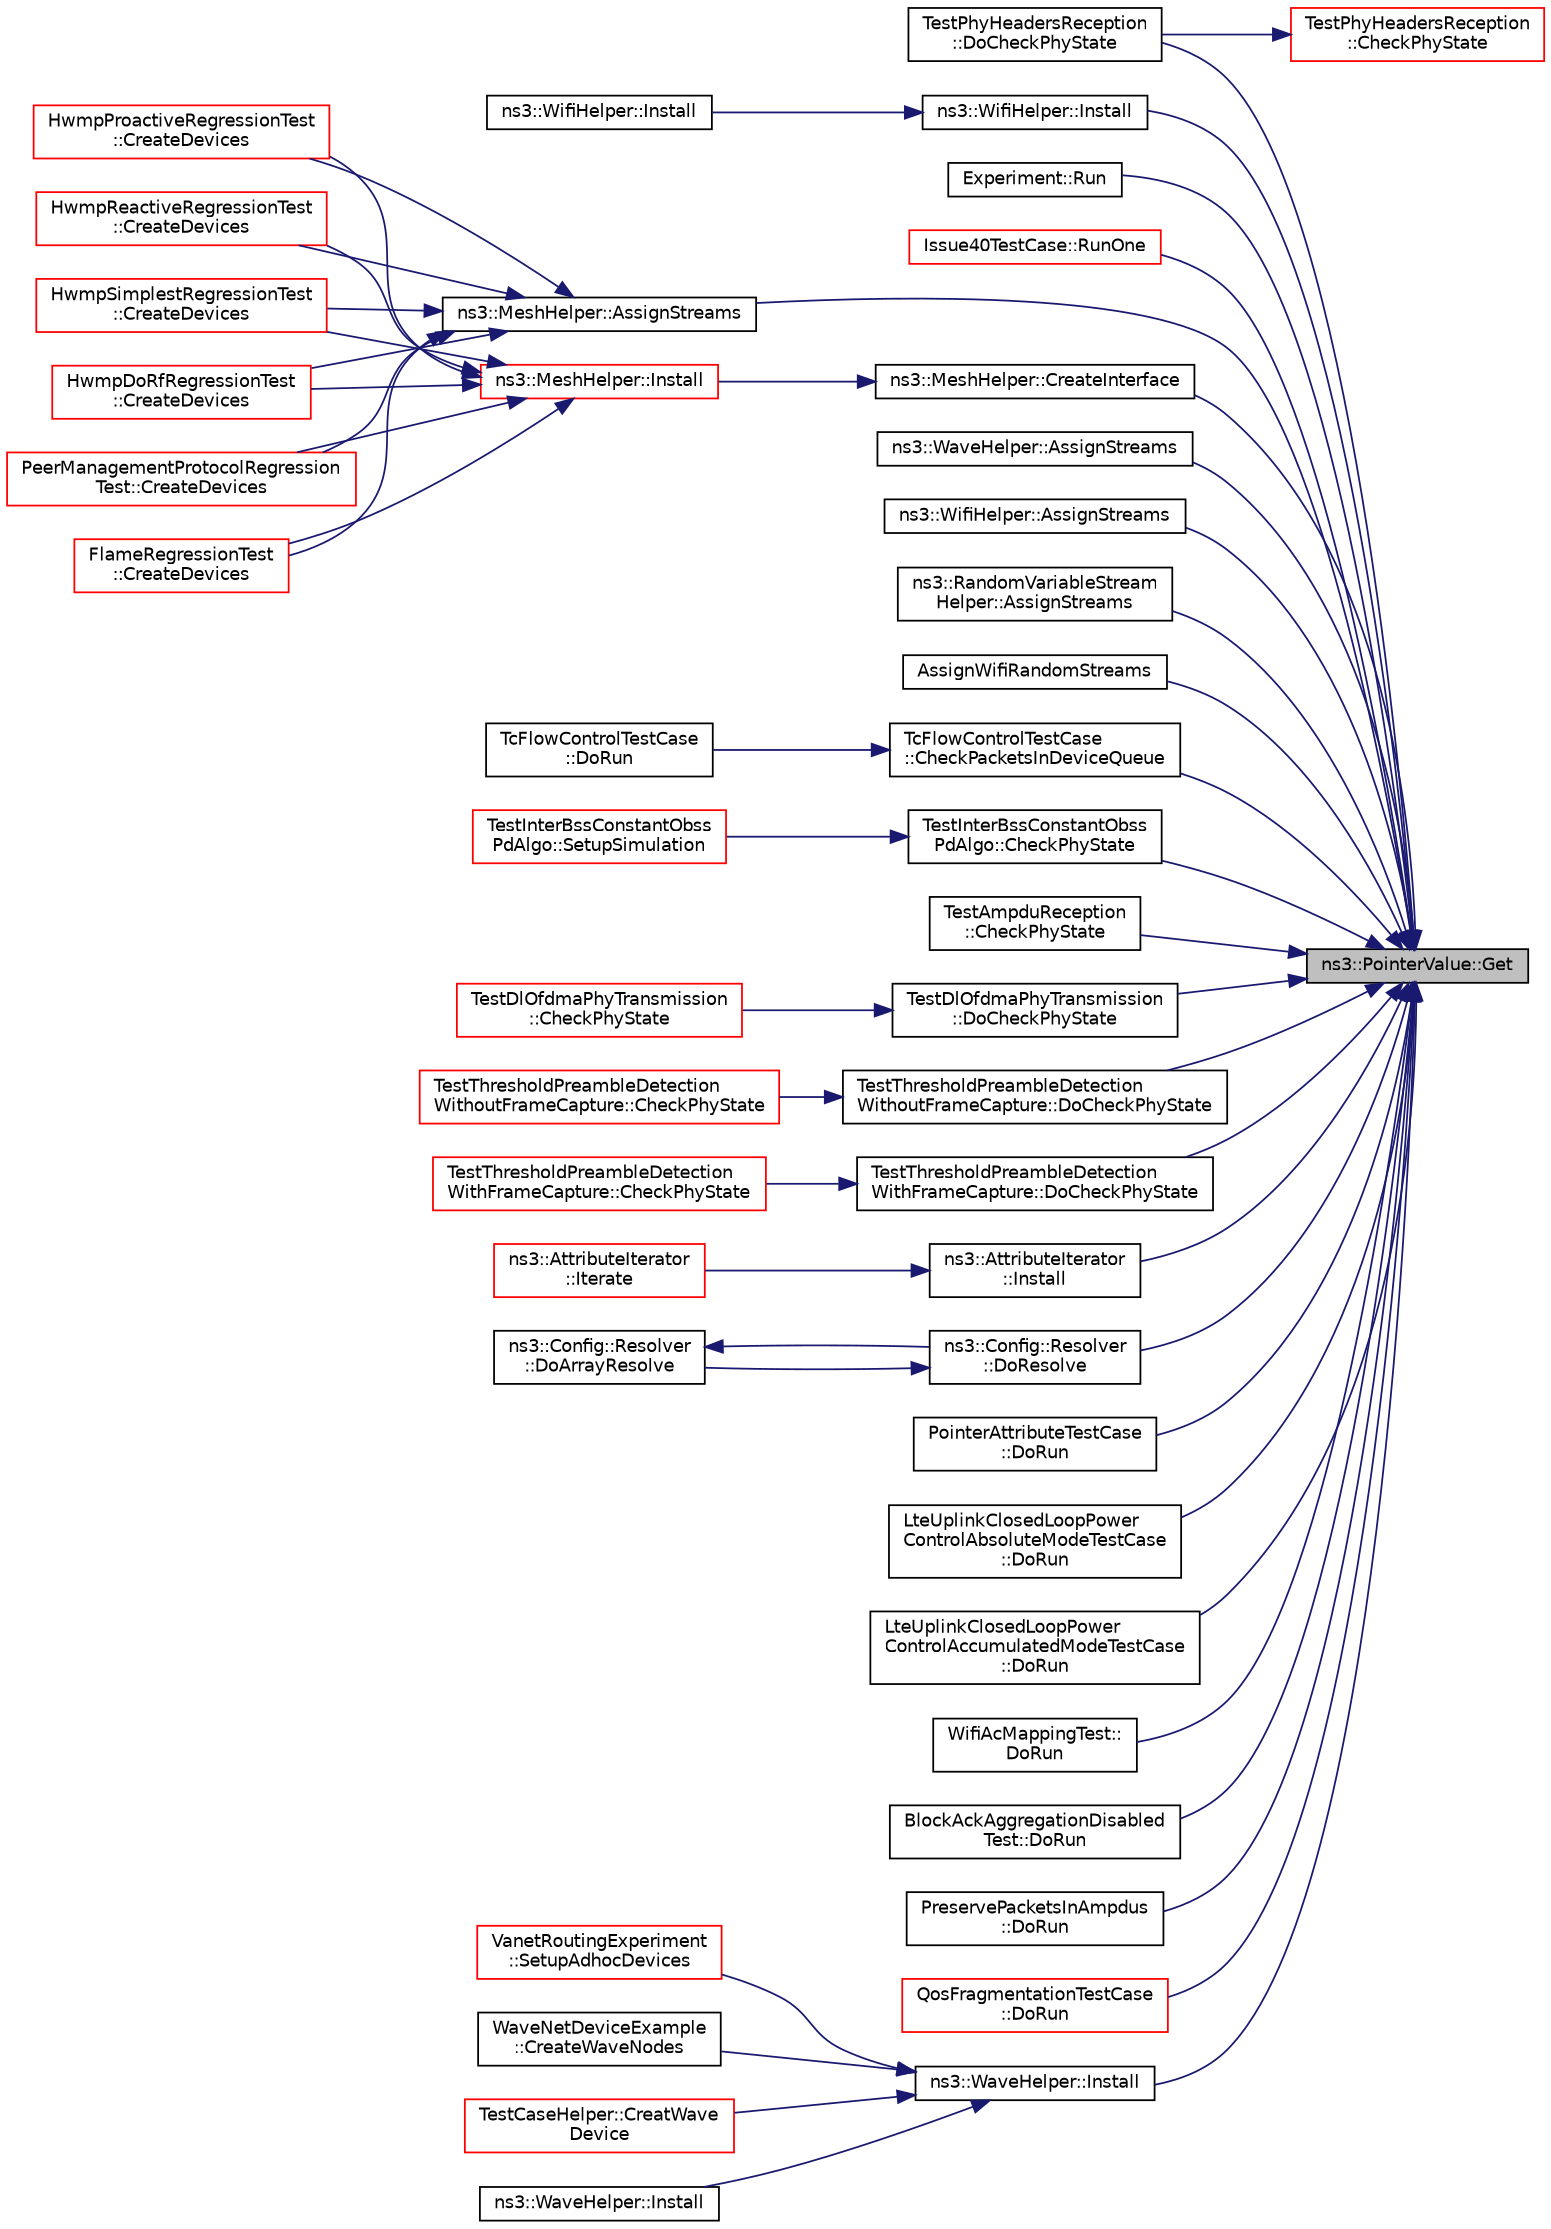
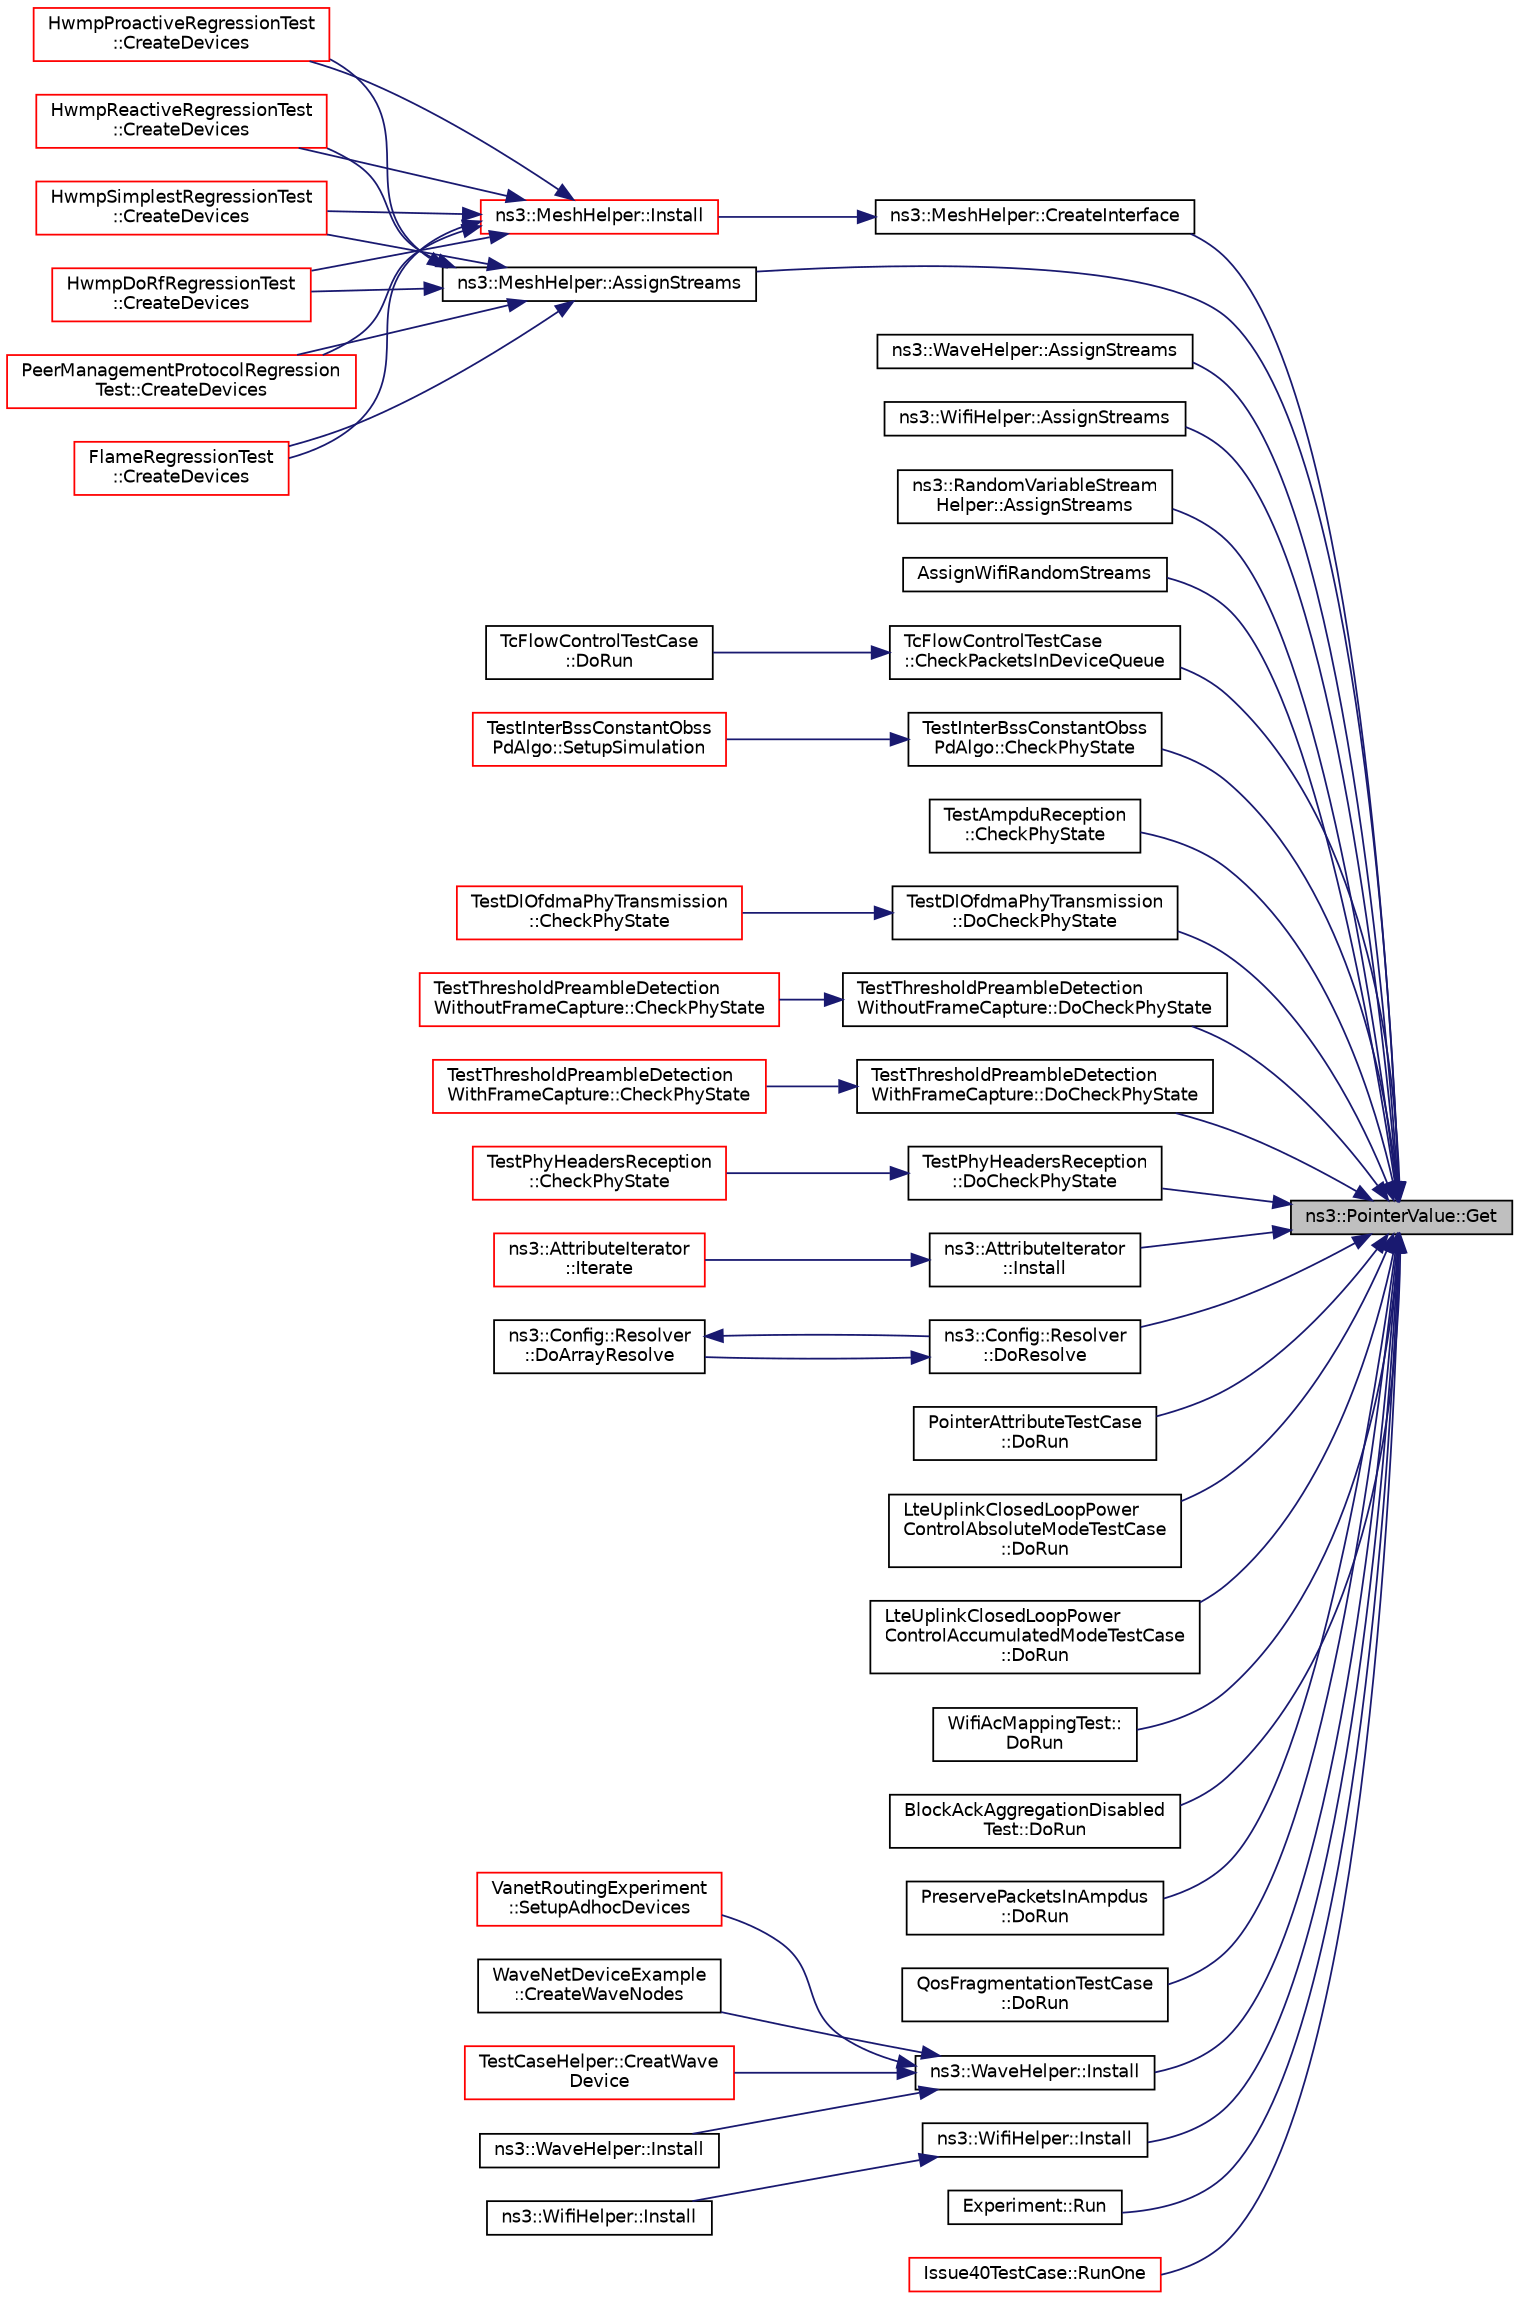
  digraph {
    rankdir=RL
    node [color=black fillcolor=white fontname=Helvetica fontsize=10 shape=record style=filled]
    edge [color=midnightblue dir=back fontname=Helvetica fontsize=10 labelfontname=Helvetica labelfontsize=10 style=solid]
    n1 [fillcolor=grey75 fontcolor=black height=0.2 label="ns3::PointerValue::Get" width=0.4]
    n2 [height=0.2 label="ns3::MeshHelper::AssignStreams" width=0.4]
    n3 [height=0.2 label="ns3::WaveHelper::AssignStreams" width=0.4]
    n4 [height=0.2 label="ns3::WifiHelper::AssignStreams" width=0.4]
    n5 [height=0.2 label="ns3::RandomVariableStream\lHelper::AssignStreams" width=0.4]
    n6 [height=0.2 label=AssignWifiRandomStreams width=0.4]
    n7 [height=0.2 label="TcFlowControlTestCase\l::CheckPacketsInDeviceQueue" width=0.4]
    n8 [height=0.2 label="TestInterBssConstantObss\lPdAlgo::CheckPhyState" width=0.4]
    n9 [height=0.2 label="TestAmpduReception\l::CheckPhyState" width=0.4]
    n10 [height=0.2 label="ns3::MeshHelper::CreateInterface" width=0.4]
    n11 [height=0.2 label="TestDlOfdmaPhyTransmission\l::DoCheckPhyState" width=0.4]
    n12 [height=0.2 label="TestThresholdPreambleDetection\lWithoutFrameCapture::DoCheckPhyState" width=0.4]
    n13 [height=0.2 label="TestThresholdPreambleDetection\lWithFrameCapture::DoCheckPhyState" width=0.4]
    n14 [height=0.2 label="TestPhyHeadersReception\l::DoCheckPhyState" width=0.4]
    n15 [height=0.2 label="ns3::AttributeIterator\l::Install" width=0.4]
    n16 [height=0.2 label="ns3::Config::Resolver\l::DoResolve" width=0.4]
    n17 [height=0.2 label="PointerAttributeTestCase\l::DoRun" width=0.4]
    n18 [height=0.2 label="LteUplinkClosedLoopPower\lControlAbsoluteModeTestCase\l::DoRun" width=0.4]
    n19 [height=0.2 label="LteUplinkClosedLoopPower\lControlAccumulatedModeTestCase\l::DoRun" width=0.4]
    n20 [height=0.2 label="WifiAcMappingTest::\lDoRun" width=0.4]
    n21 [height=0.2 label="BlockAckAggregationDisabled\lTest::DoRun" width=0.4]
    n22 [height=0.2 label="PreservePacketsInAmpdus\l::DoRun" width=0.4]
-   n23 [color=red height=0.2 label="QosFragmentationTestCase\l::DoRun" width=0.4]
+   n23 [height=0.2 label="QosFragmentationTestCase\l::DoRun" width=0.4]
    n24 [height=0.2 label="ns3::WaveHelper::Install" width=0.4]
    n25 [height=0.2 label="ns3::WifiHelper::Install" width=0.4]
    n26 [height=0.2 label="Experiment::Run" width=0.4]
    n27 [color=red height=0.2 label="Issue40TestCase::RunOne" width=0.4]
    n28 [color=red height=0.2 label="HwmpProactiveRegressionTest\l::CreateDevices" width=0.4]
    n29 [color=red height=0.2 label="HwmpReactiveRegressionTest\l::CreateDevices" width=0.4]
    n30 [color=red height=0.2 label="HwmpSimplestRegressionTest\l::CreateDevices" width=0.4]
    n31 [color=red height=0.2 label="HwmpDoRfRegressionTest\l::CreateDevices" width=0.4]
    n32 [color=red height=0.2 label="PeerManagementProtocolRegression\lTest::CreateDevices" width=0.4]
    n33 [color=red height=0.2 label="FlameRegressionTest\l::CreateDevices" width=0.4]
    n34 [height=0.2 label="TcFlowControlTestCase\l::DoRun" width=0.4]
    n35 [color=red height=0.2 label="TestInterBssConstantObss\lPdAlgo::SetupSimulation" width=0.4]
    n36 [color=red height=0.2 label="ns3::MeshHelper::Install" width=0.4]
    n37 [color=red height=0.2 label="TestDlOfdmaPhyTransmission\l::CheckPhyState" width=0.4]
    n38 [color=red height=0.2 label="TestThresholdPreambleDetection\lWithoutFrameCapture::CheckPhyState" width=0.4]
    n39 [color=red height=0.2 label="TestThresholdPreambleDetection\lWithFrameCapture::CheckPhyState" width=0.4]
    n40 [color=red height=0.2 label="TestPhyHeadersReception\l::CheckPhyState" width=0.4]
    n41 [color=red height=0.2 label="ns3::AttributeIterator\l::Iterate" width=0.4]
    n42 [height=0.2 label="ns3::Config::Resolver\l::DoArrayResolve" width=0.4]
    n43 [height=0.2 label="WaveNetDeviceExample\l::CreateWaveNodes" width=0.4]
    n44 [color=red height=0.2 label="TestCaseHelper::CreatWave\lDevice" width=0.4]
    n45 [height=0.2 label="ns3::WaveHelper::Install" width=0.4]
    n46 [color=red height=0.2 label="VanetRoutingExperiment\l::SetupAdhocDevices" width=0.4]
    n47 [height=0.2 label="ns3::WifiHelper::Install" width=0.4]
    n1 -> n2
    n1 -> n3
    n1 -> n4
    n1 -> n5
    n1 -> n6
    n1 -> n7
    n1 -> n8
    n1 -> n9
    n1 -> n10
    n1 -> n11
    n1 -> n12
    n1 -> n13
    n1 -> n14
    n1 -> n15
    n1 -> n16
    n1 -> n17
    n1 -> n18
    n1 -> n19
    n1 -> n20
    n1 -> n21
    n1 -> n22
    n1 -> n23
    n1 -> n24
    n1 -> n25
    n1 -> n26
    n1 -> n27
    n2 -> n28
    n2 -> n29
    n2 -> n30
    n2 -> n31
    n2 -> n32
    n2 -> n33
    n7 -> n34
    n8 -> n35
    n10 -> n36
    n11 -> n37
    n12 -> n38
    n13 -> n39
-   n40 -> n14
+   n14 -> n40
    n15 -> n41
    n16 -> n42
    n24 -> n43
    n24 -> n44
    n24 -> n45
    n24 -> n46
    n25 -> n47
    n36 -> n28
    n36 -> n29
    n36 -> n30
    n36 -> n31
    n36 -> n32
    n36 -> n33
    n42 -> n16
  }
